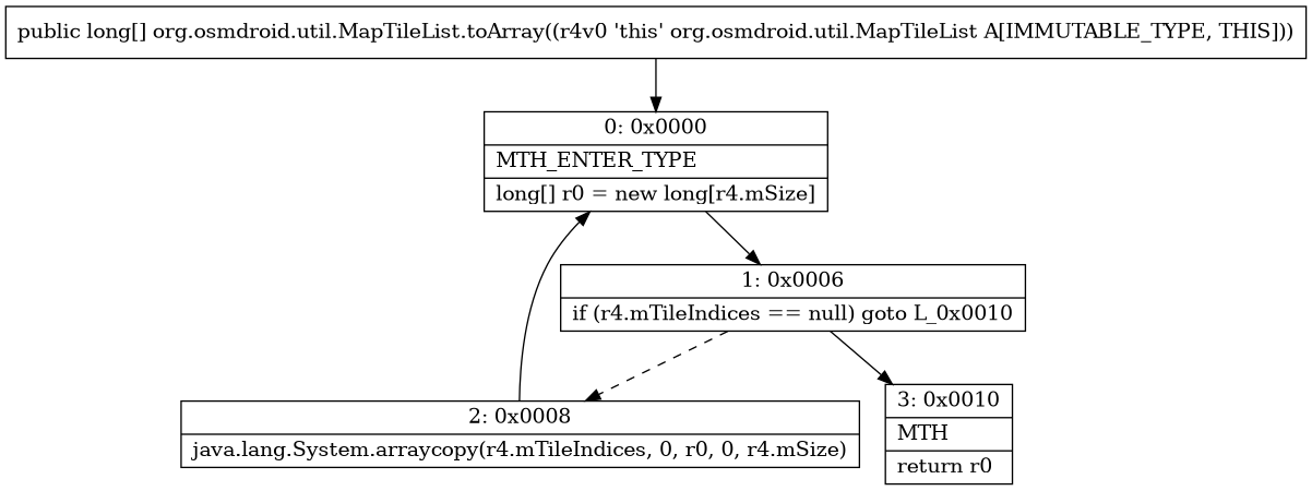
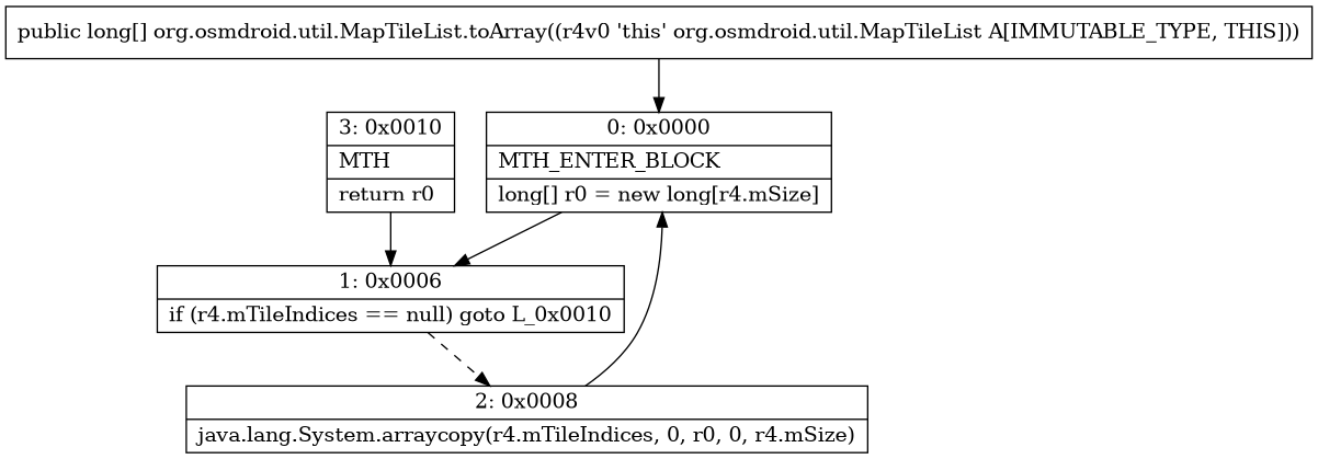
  digraph {
    node [shape=record]
-   n1 [label="{0\:\ 0x0000|MTH_ENTER_TYPE\l|long[] r0 = new long[r4.mSize]\l}"]
+   n1 [label="{0\:\ 0x0000|MTH_ENTER_BLOCK\l|long[] r0 = new long[r4.mSize]\l}"]
    n2 [label="{1\:\ 0x0006|if (r4.mTileIndices == null) goto L_0x0010\l}"]
    n3 [label="{2\:\ 0x0008|java.lang.System.arraycopy(r4.mTileIndices, 0, r0, 0, r4.mSize)\l}"]
    n4 [label="{3\:\ 0x0010|MTH\l|return r0\l}"]
    n5 [label="{public long[] org.osmdroid.util.MapTileList.toArray((r4v0 'this' org.osmdroid.util.MapTileList A[IMMUTABLE_TYPE, THIS])) }"]
    n1 -> n2
    n2 -> n3 [style=dashed]
-   n2 -> n4
+   n4 -> n2
    n3 -> n1
    n5 -> n1
  }
